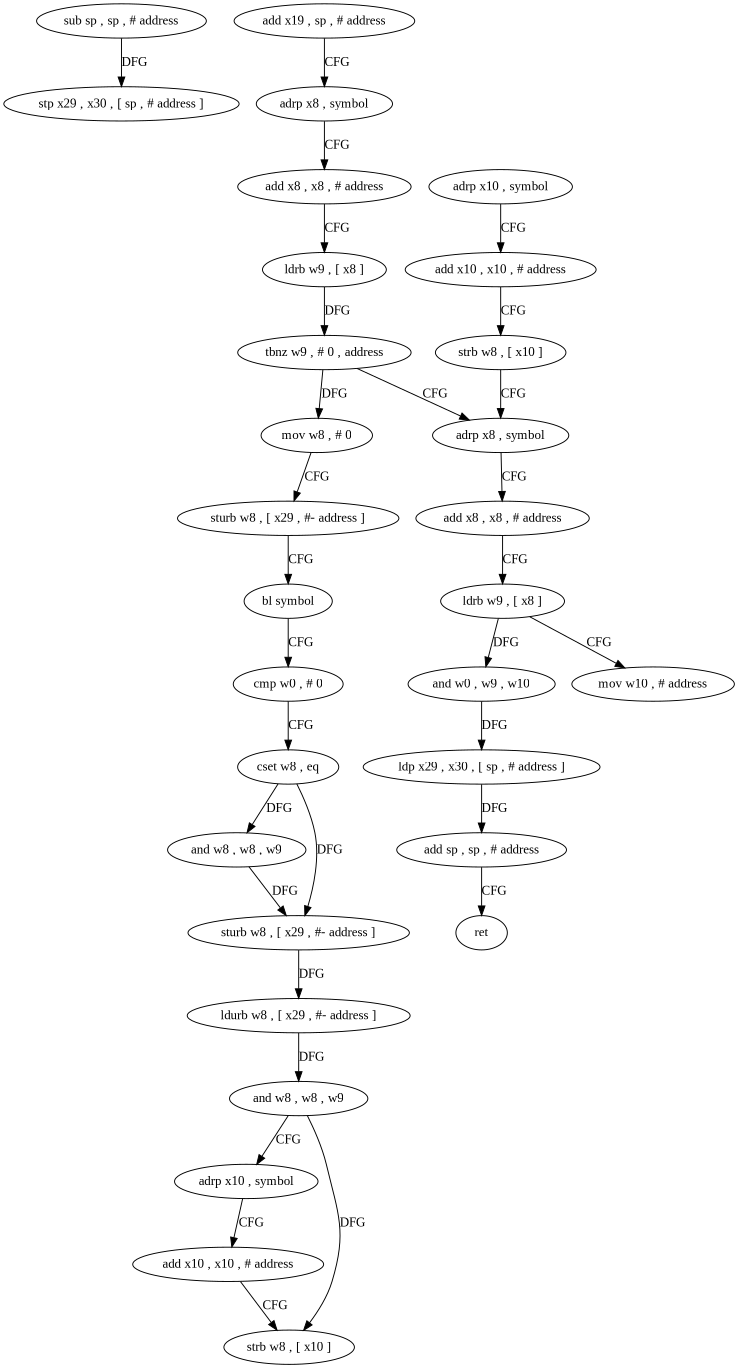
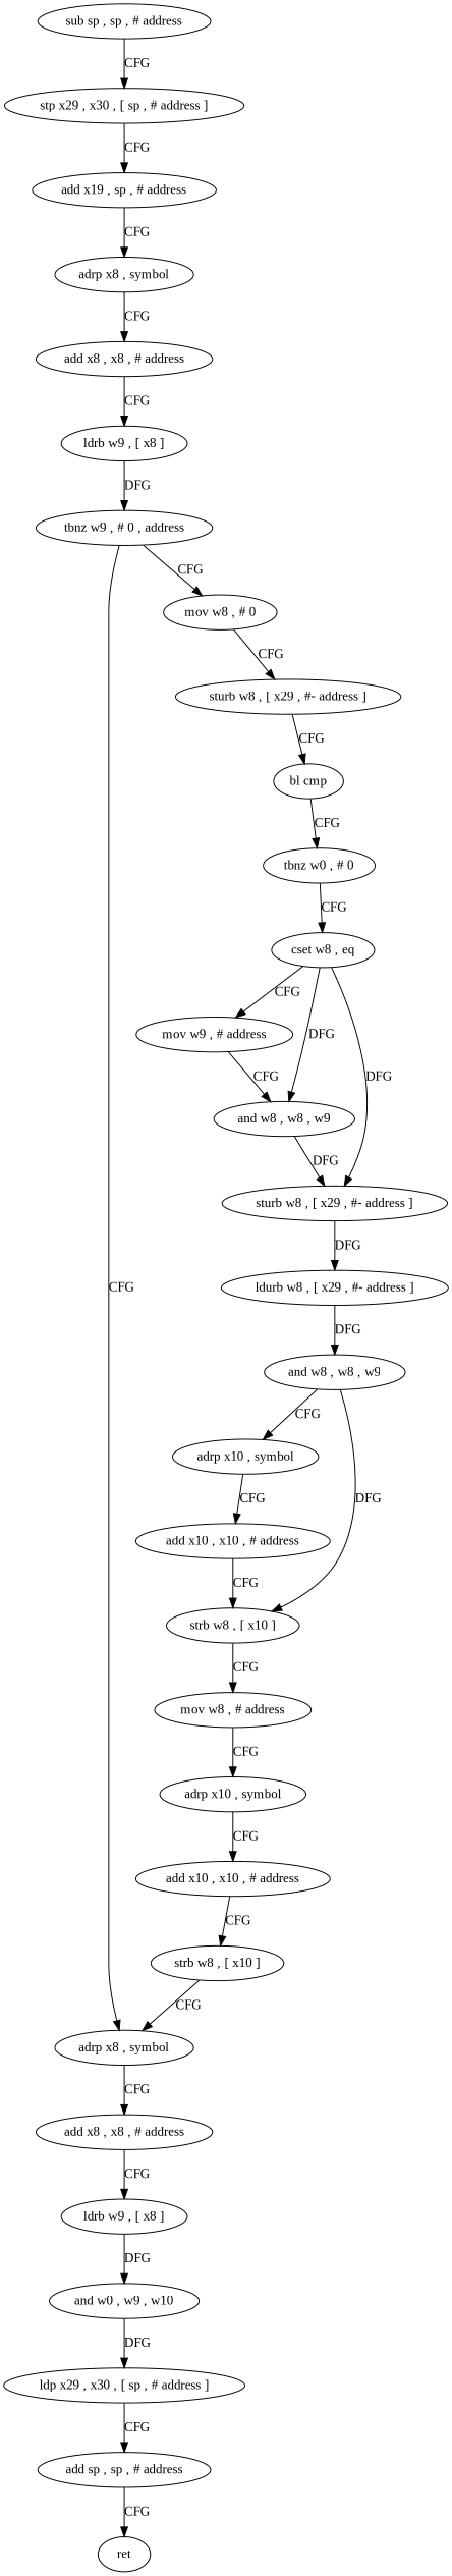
  digraph {
    fontname="Liberation Serif"
    node [fontname="Liberation Serif"]
    edge [fontname="Liberation Serif"]
    n1 [label="sub sp , sp , # address"]
    n2 [label="stp x29 , x30 , [ sp , # address ]"]
    n3 [label="add x19 , sp , # address"]
    n4 [label="adrp x8 , symbol"]
    n5 [label="add x8 , x8 , # address"]
    n6 [label="ldrb w9 , [ x8 ]"]
    n7 [label="tbnz w9 , # 0 , address"]
    n8 [label="adrp x8 , symbol"]
    n9 [label="mov w8 , # 0"]
    n10 [label="add x8 , x8 , # address"]
    n11 [label="sturb w8 , [ x29 , #- address ]"]
    n12 [label="ldrb w9 , [ x8 ]"]
-   n13 [label="bl symbol"]
-   n14 [label="mov w10 , # address"]
+   n13 [label="bl cmp"]
    n15 [label="and w0 , w9 , w10"]
    n16 [label="ldp x29 , x30 , [ sp , # address ]"]
    n17 [label="add sp , sp , # address"]
    n18 [label=ret]
-   n19 [label="cmp w0 , # 0"]
+   n19 [label="tbnz w0 , # 0"]
    n20 [label="cset w8 , eq"]
+   n21 [label="mov w9 , # address"]
    n22 [label="and w8 , w8 , w9"]
    n23 [label="sturb w8 , [ x29 , #- address ]"]
    n24 [label="ldurb w8 , [ x29 , #- address ]"]
    n25 [label="and w8 , w8 , w9"]
    n26 [label="adrp x10 , symbol"]
    n27 [label="strb w8 , [ x10 ]"]
    n28 [label="add x10 , x10 , # address"]
+   n29 [label="mov w8 , # address"]
    n30 [label="adrp x10 , symbol"]
    n31 [label="add x10 , x10 , # address"]
    n32 [label="strb w8 , [ x10 ]"]
-   n1 -> n2 [label=DFG]
+   n1 -> n2 [label=CFG]
+   n2 -> n3 [label=CFG]
    n3 -> n4 [label=CFG]
    n4 -> n5 [label=CFG]
    n5 -> n6 [label=CFG]
    n6 -> n7 [label=DFG]
    n7 -> n8 [label=CFG]
-   n7 -> n9 [label=DFG]
+   n7 -> n9 [label=CFG]
    n8 -> n10 [label=CFG]
    n9 -> n11 [label=CFG]
    n10 -> n12 [label=CFG]
    n11 -> n13 [label=CFG]
-   n12 -> n14 [label=CFG]
    n12 -> n15 [label=DFG]
    n13 -> n19 [label=CFG]
    n15 -> n16 [label=DFG]
-   n16 -> n17 [label=DFG]
+   n16 -> n17 [label=CFG]
    n17 -> n18 [label=CFG]
    n19 -> n20 [label=CFG]
+   n20 -> n21 [label=CFG]
    n20 -> n22 [label=DFG]
    n20 -> n23 [label=DFG]
+   n21 -> n22 [label=CFG]
    n22 -> n23 [label=DFG]
    n23 -> n24 [label=DFG]
    n24 -> n25 [label=DFG]
    n25 -> n26 [label=CFG]
    n25 -> n27 [label=DFG]
    n26 -> n28 [label=CFG]
+   n27 -> n29 [label=CFG]
    n28 -> n27 [label=CFG]
+   n29 -> n30 [label=CFG]
    n30 -> n31 [label=CFG]
    n31 -> n32 [label=CFG]
    n32 -> n8 [label=CFG]
  }
